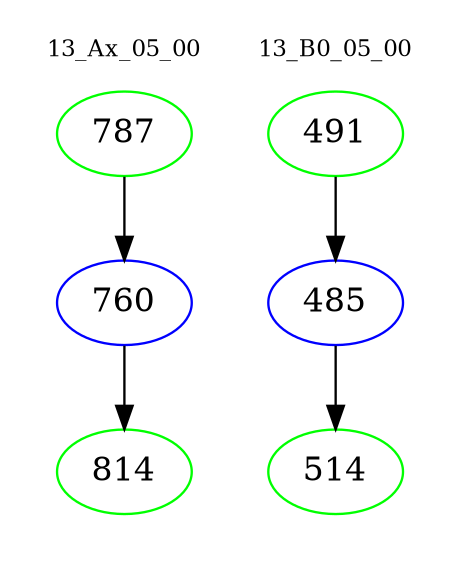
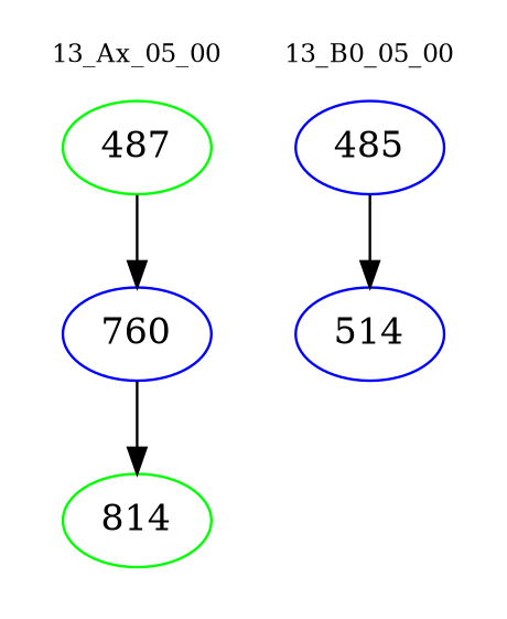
  digraph {
    fontname="DejaVu Serif"
    node [color=green fontname="DejaVu Serif"]
    edge [color=black fontname="DejaVu Serif"]
-   n1 [label=787]
+   n1 [label=487]
    n2 [color=blue label=760]
    n3 [label=814]
-   n4 [label=491]
    n5 [color=blue label=485]
-   n6 [label=514]
+   n6 [color=blue label=514]
    subgraph cluster_1 {
      color=white
      fontsize=10
      label="13_Ax_05_00"
      n1
      n2
      n3
    }
    subgraph cluster_2 {
      color=white
      fontsize=10
      label="13_B0_05_00"
-     n4
      n5
      n6
    }
    n1 -> n2
    n2 -> n3
-   n4 -> n5
    n5 -> n6
  }
